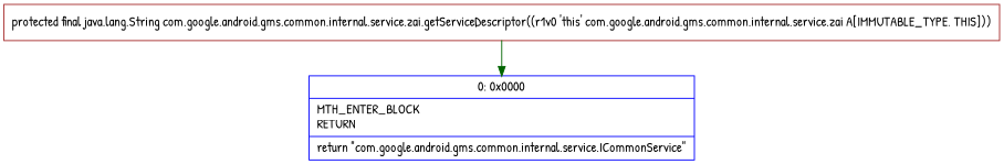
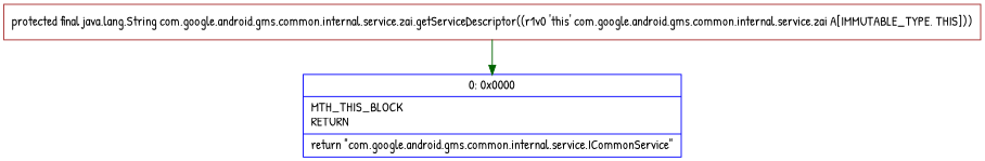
  digraph {
    fontname="Patrick Hand"
    node [shape=record fontname="Patrick Hand"]
-   n1 [label="{0\:\ 0x0000|MTH_ENTER_BLOCK\lRETURN\l|return \"com.google.android.gms.common.internal.service.ICommonService\"\l}" color=blue]
+   n1 [label="{0\:\ 0x0000|MTH_THIS_BLOCK\lRETURN\l|return \"com.google.android.gms.common.internal.service.ICommonService\"\l}" color=blue]
    n2 [label="{protected final java.lang.String com.google.android.gms.common.internal.service.zai.getServiceDescriptor((r1v0 'this' com.google.android.gms.common.internal.service.zai A[IMMUTABLE_TYPE, THIS])) }" color=brown]
    n2 -> n1 [color=darkgreen style=solid fontname="Patrick Hand"]
  }
